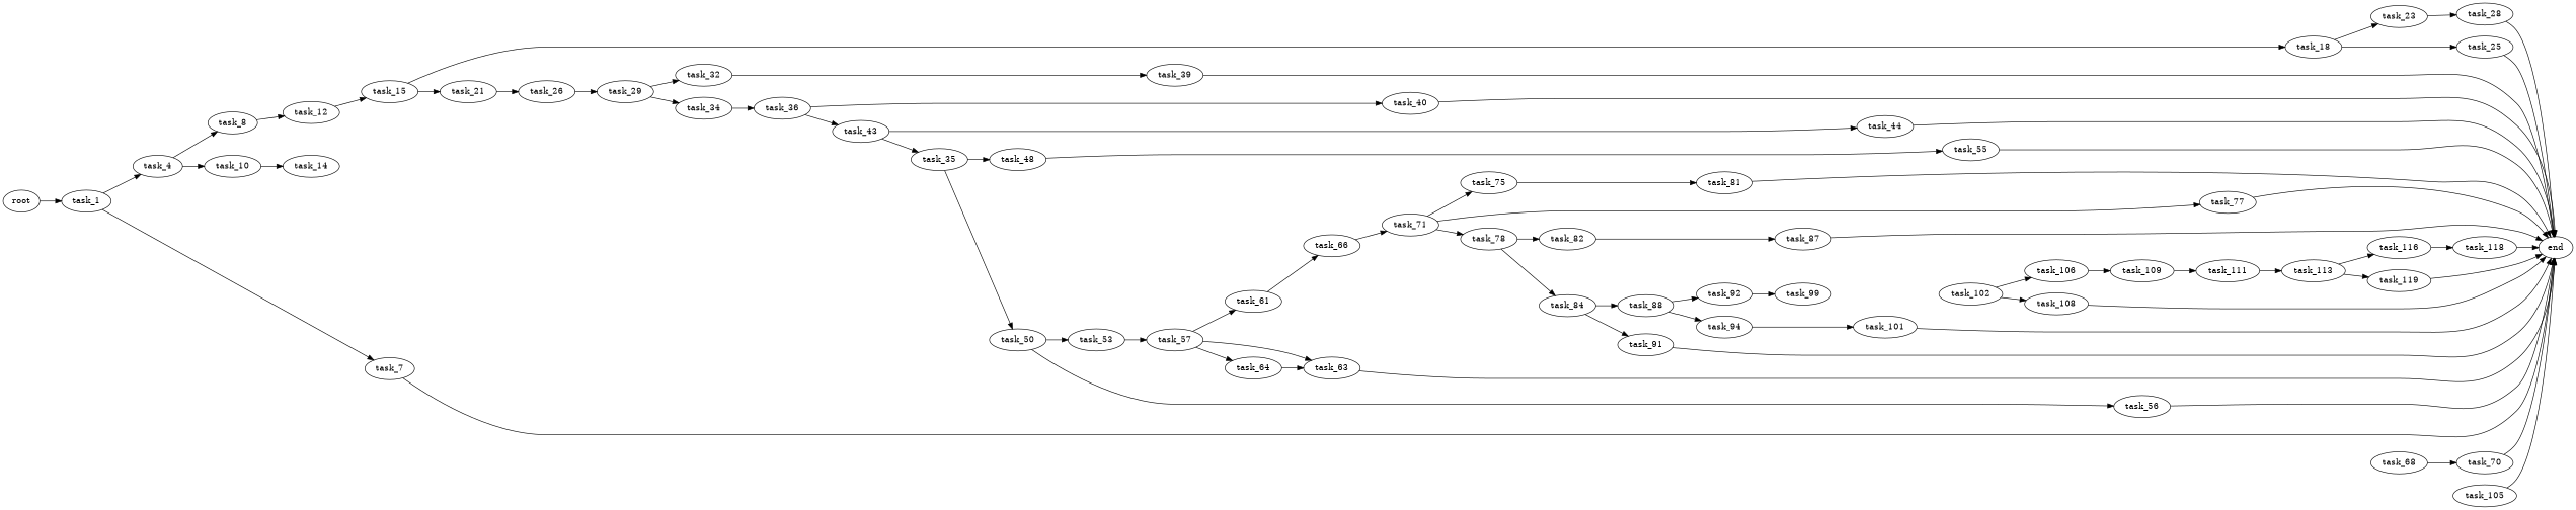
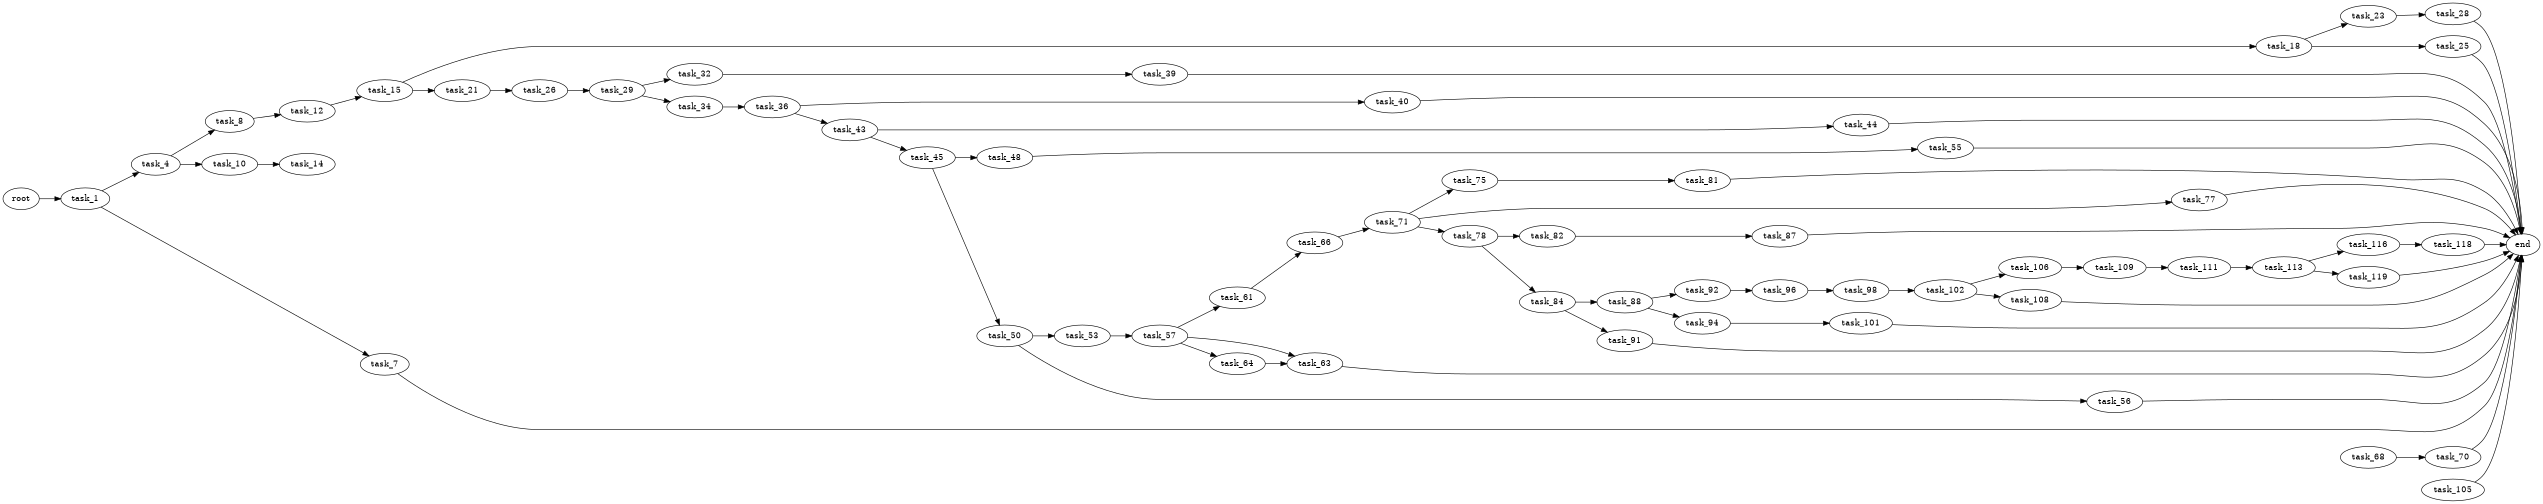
  digraph {
    rankdir=LR
    root
    task_1
    task_4
    task_7
    task_8
    task_10
    end
    task_12
    task_14
    task_15
    task_18
    task_21
    task_23
    task_25
    task_26
    task_28
    task_29
    task_32
    task_34
    task_39
    task_36
    task_40
    n23 [label=task_43]
    task_44
-   task_45 [label=task_35]
+   task_45
    task_48
    task_50
    task_55
    task_53
    task_56
    task_57
    task_61
    task_63
    task_64
    task_66
    task_71
    task_68
    task_70
    task_75
    task_77
    task_78
    task_81
    task_82
    task_84
    task_87
    task_88
    task_91
    task_92
    task_94
-   task_96 [label=task_99]
+   task_96
    task_101
+   task_98
    task_102
    task_106
    task_108
    task_105
    task_109
    task_111
    task_113
    task_116
    task_119
    task_118
    root -> task_1
    task_1 -> task_4
    task_1 -> task_7
    task_4 -> task_8
    task_4 -> task_10
    task_7 -> end
    task_8 -> task_12
    task_10 -> task_14
    task_12 -> task_15
    task_15 -> task_18
    task_15 -> task_21
    task_18 -> task_23
    task_18 -> task_25
    task_21 -> task_26
    task_23 -> task_28
    task_25 -> end
    task_26 -> task_29
    task_28 -> end
    task_29 -> task_32
    task_29 -> task_34
    task_32 -> task_39
    task_34 -> task_36
    task_39 -> end
    task_36 -> task_40
    task_36 -> n23
    task_40 -> end
    n23 -> task_44
    n23 -> task_45
    task_44 -> end
    task_45 -> task_48
    task_45 -> task_50
    task_48 -> task_55
    task_50 -> task_53
    task_50 -> task_56
    task_55 -> end
    task_53 -> task_57
    task_56 -> end
    task_57 -> task_61
    task_57 -> task_63
    task_57 -> task_64
    task_61 -> task_66
    task_63 -> end
    task_64 -> task_63
    task_66 -> task_71
    task_71 -> task_75
    task_71 -> task_77
    task_71 -> task_78
    task_68 -> task_70
    task_70 -> end
    task_75 -> task_81
    task_77 -> end
    task_78 -> task_82
    task_78 -> task_84
    task_81 -> end
    task_82 -> task_87
    task_84 -> task_88
    task_84 -> task_91
    task_87 -> end
    task_88 -> task_92
    task_88 -> task_94
    task_91 -> end
    task_92 -> task_96
    task_94 -> task_101
+   task_96 -> task_98
    task_101 -> end
+   task_98 -> task_102
    task_102 -> task_106
    task_102 -> task_108
    task_106 -> task_109
    task_108 -> end
    task_105 -> end
    task_109 -> task_111
    task_111 -> task_113
    task_113 -> task_116
    task_113 -> task_119
    task_116 -> task_118
    task_119 -> end
    task_118 -> end
  }
